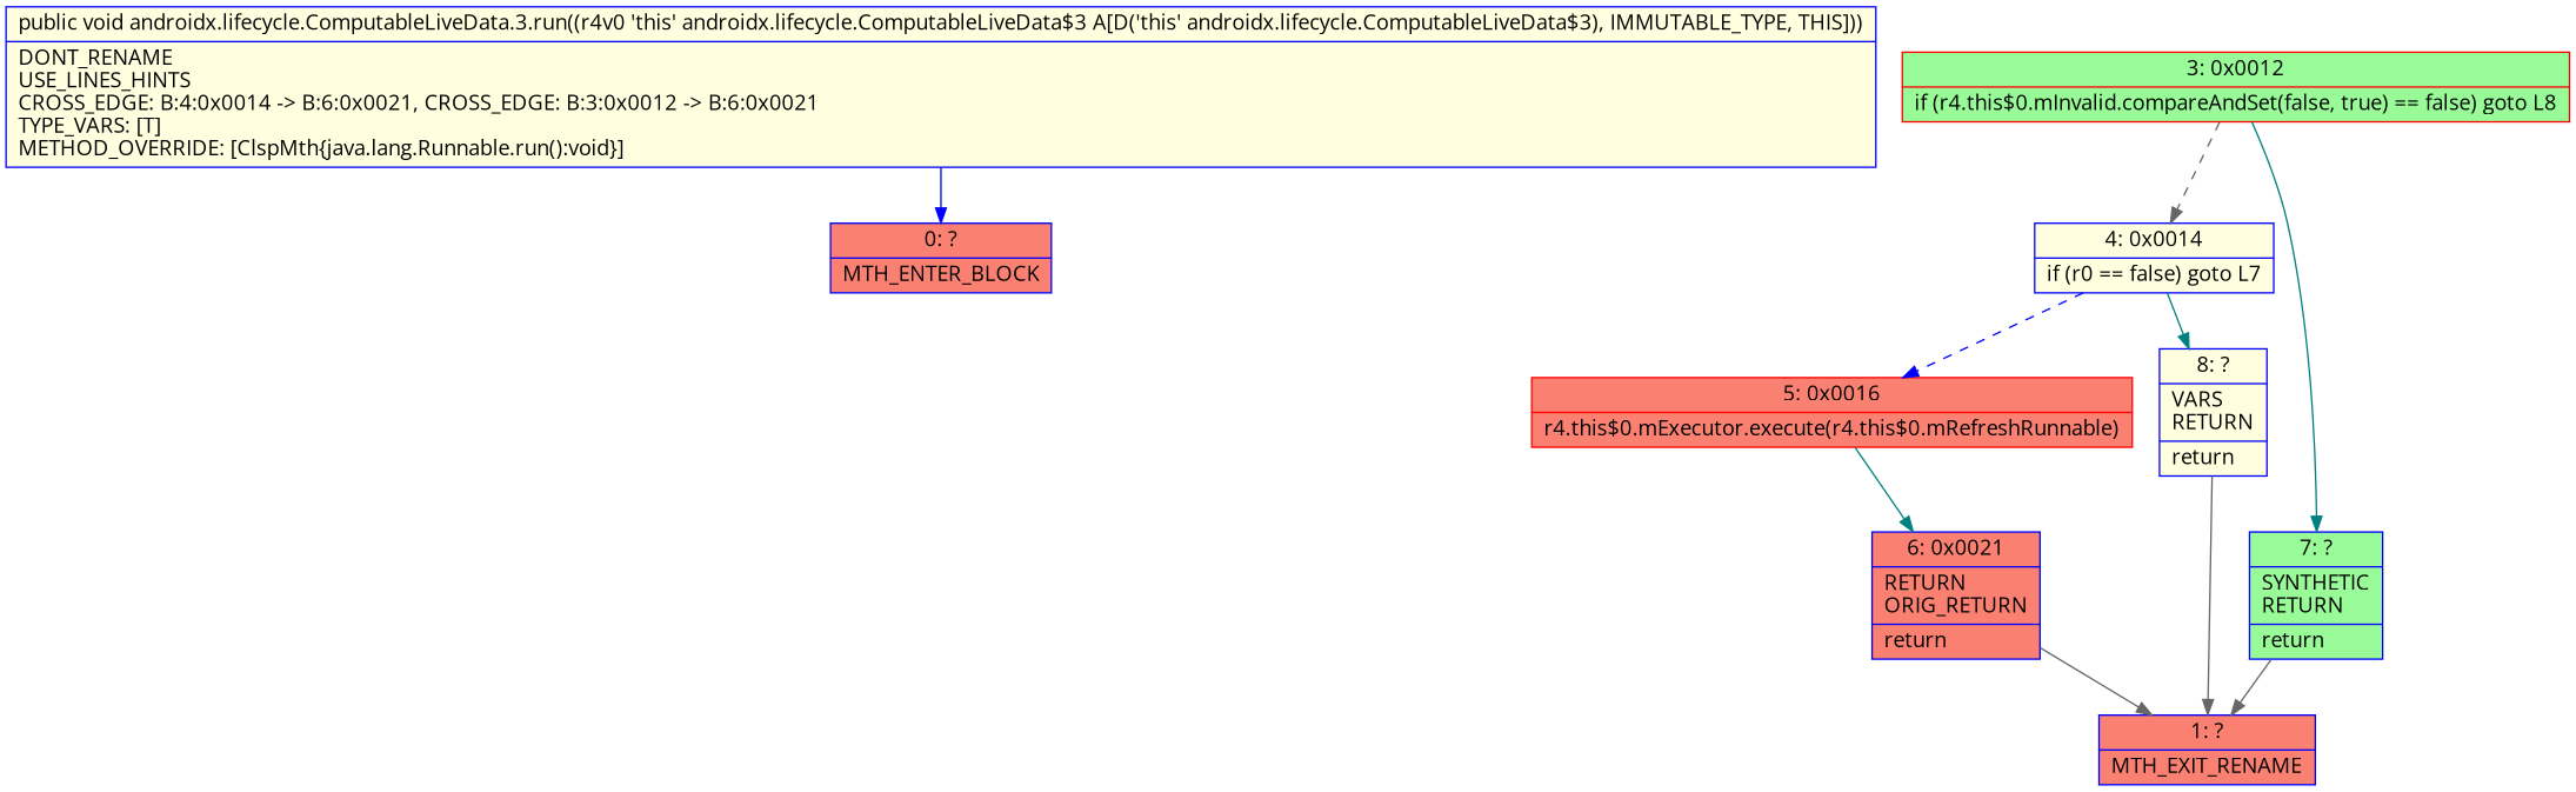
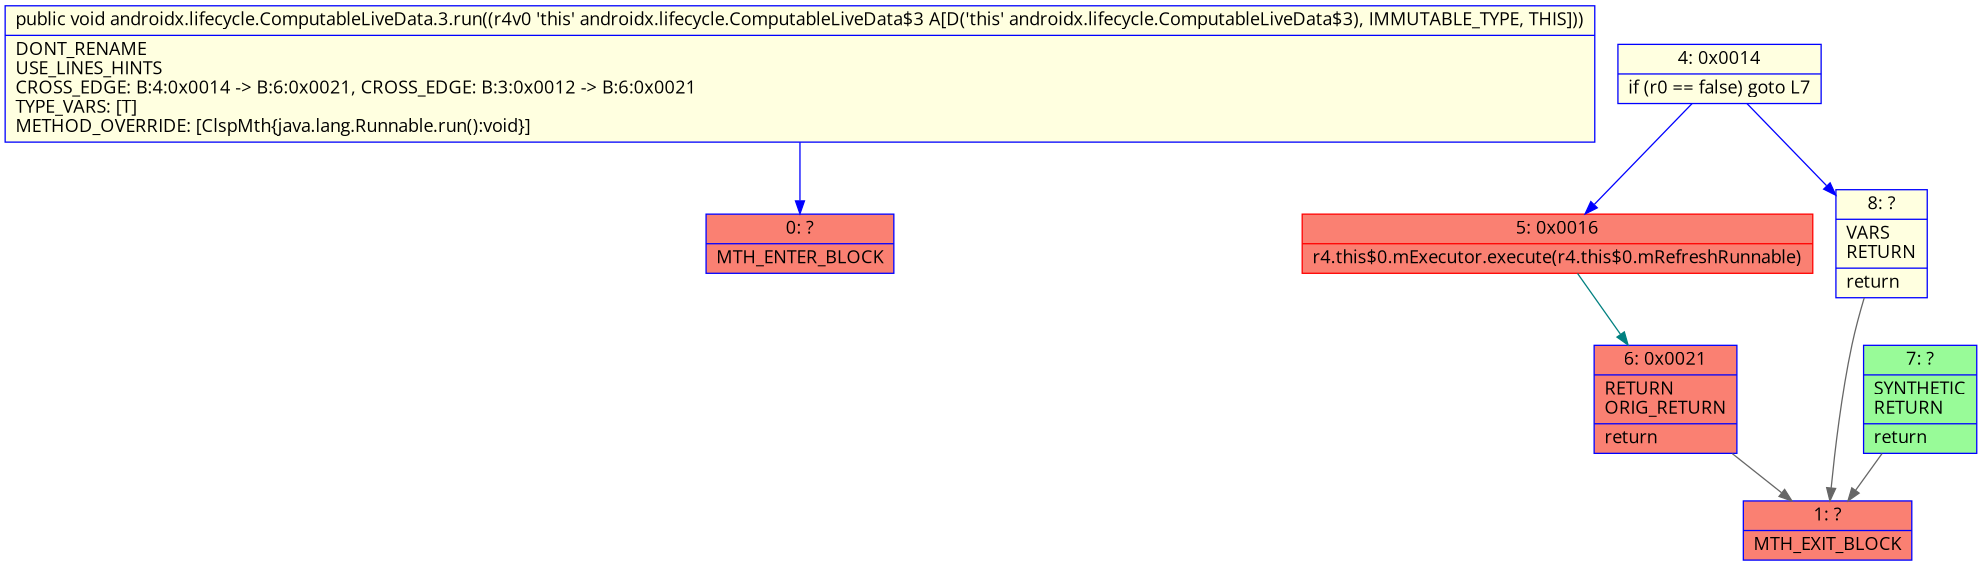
  digraph {
    fontname="Open Sans"
    node [color=blue fillcolor=salmon fontname="Open Sans" shape=record style=filled]
    edge [color=gray40 fontname="Open Sans"]
    n1 [label="{0\:\ ?|MTH_ENTER_BLOCK\l}"]
-   n2 [color=red fillcolor=palegreen label="{3\:\ 0x0012|if (r4.this$0.mInvalid.compareAndSet(false, true) == false) goto L8\l}"]
    n3 [fillcolor=lightyellow label="{4\:\ 0x0014|if (r0 == false) goto L7\l}"]
    n4 [fillcolor=palegreen label="{7\:\ ?|SYNTHETIC\lRETURN\l|return\l}"]
    n5 [color=red label="{5\:\ 0x0016|r4.this$0.mExecutor.execute(r4.this$0.mRefreshRunnable)\l}"]
    n6 [fillcolor=lightyellow label="{8\:\ ?|VARS\lRETURN\l|return\l}"]
-   n7 [label="{1\:\ ?|MTH_EXIT_RENAME\l}"]
+   n7 [label="{1\:\ ?|MTH_EXIT_BLOCK\l}"]
    n8 [label="{6\:\ 0x0021|RETURN\lORIG_RETURN\l|return\l}"]
    n9 [fillcolor=lightyellow label="{public void androidx.lifecycle.ComputableLiveData.3.run((r4v0 'this' androidx.lifecycle.ComputableLiveData$3 A[D('this' androidx.lifecycle.ComputableLiveData$3), IMMUTABLE_TYPE, THIS]))  | DONT_RENAME\lUSE_LINES_HINTS\lCROSS_EDGE: B:4:0x0014 \-\> B:6:0x0021, CROSS_EDGE: B:3:0x0012 \-\> B:6:0x0021\lTYPE_VARS: [T]\lMETHOD_OVERRIDE: [ClspMth\{java.lang.Runnable.run():void\}]\l}"]
-   n2 -> n3 [style=dashed]
-   n2 -> n4 [color=teal]
-   n3 -> n5 [color=blue style=dashed]
-   n3 -> n6 [color=teal]
+   n3 -> n5 [color=blue style=solid]
+   n3 -> n6 [color=blue]
    n4 -> n7
    n5 -> n8 [color=teal]
    n6 -> n7
    n8 -> n7
    n9 -> n1 [color=blue]
  }
